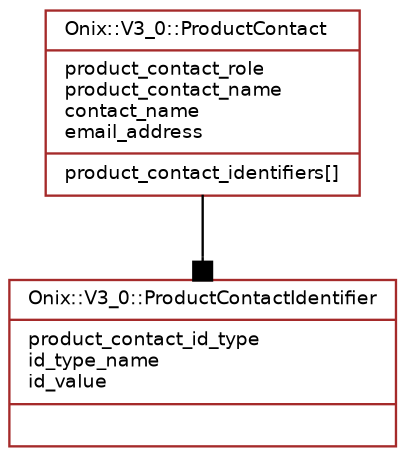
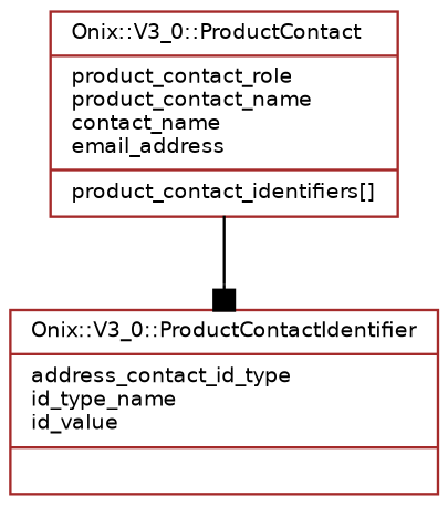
  digraph {
    fontname="Bitstream Vera Sans"
    fontsize=8
    node [fontname="Bitstream Vera Sans" fontsize=8 shape=record color=brown]
    n1 [label="{Onix::V3_0::ProductContact\l|product_contact_role\lproduct_contact_name\lcontact_name\lemail_address\l|product_contact_identifiers[]\l}"]
-   n2 [label="{Onix::V3_0::ProductContactIdentifier\l|product_contact_id_type\lid_type_name\lid_value\l|\l}"]
+   n2 [label="{Onix::V3_0::ProductContactIdentifier\l|address_contact_id_type\lid_type_name\lid_value\l|\l}"]
    n1 -> n2 [arrowhead=box fontname="Bitstream Vera Sans" fontsize=8 style=solid]
  }
